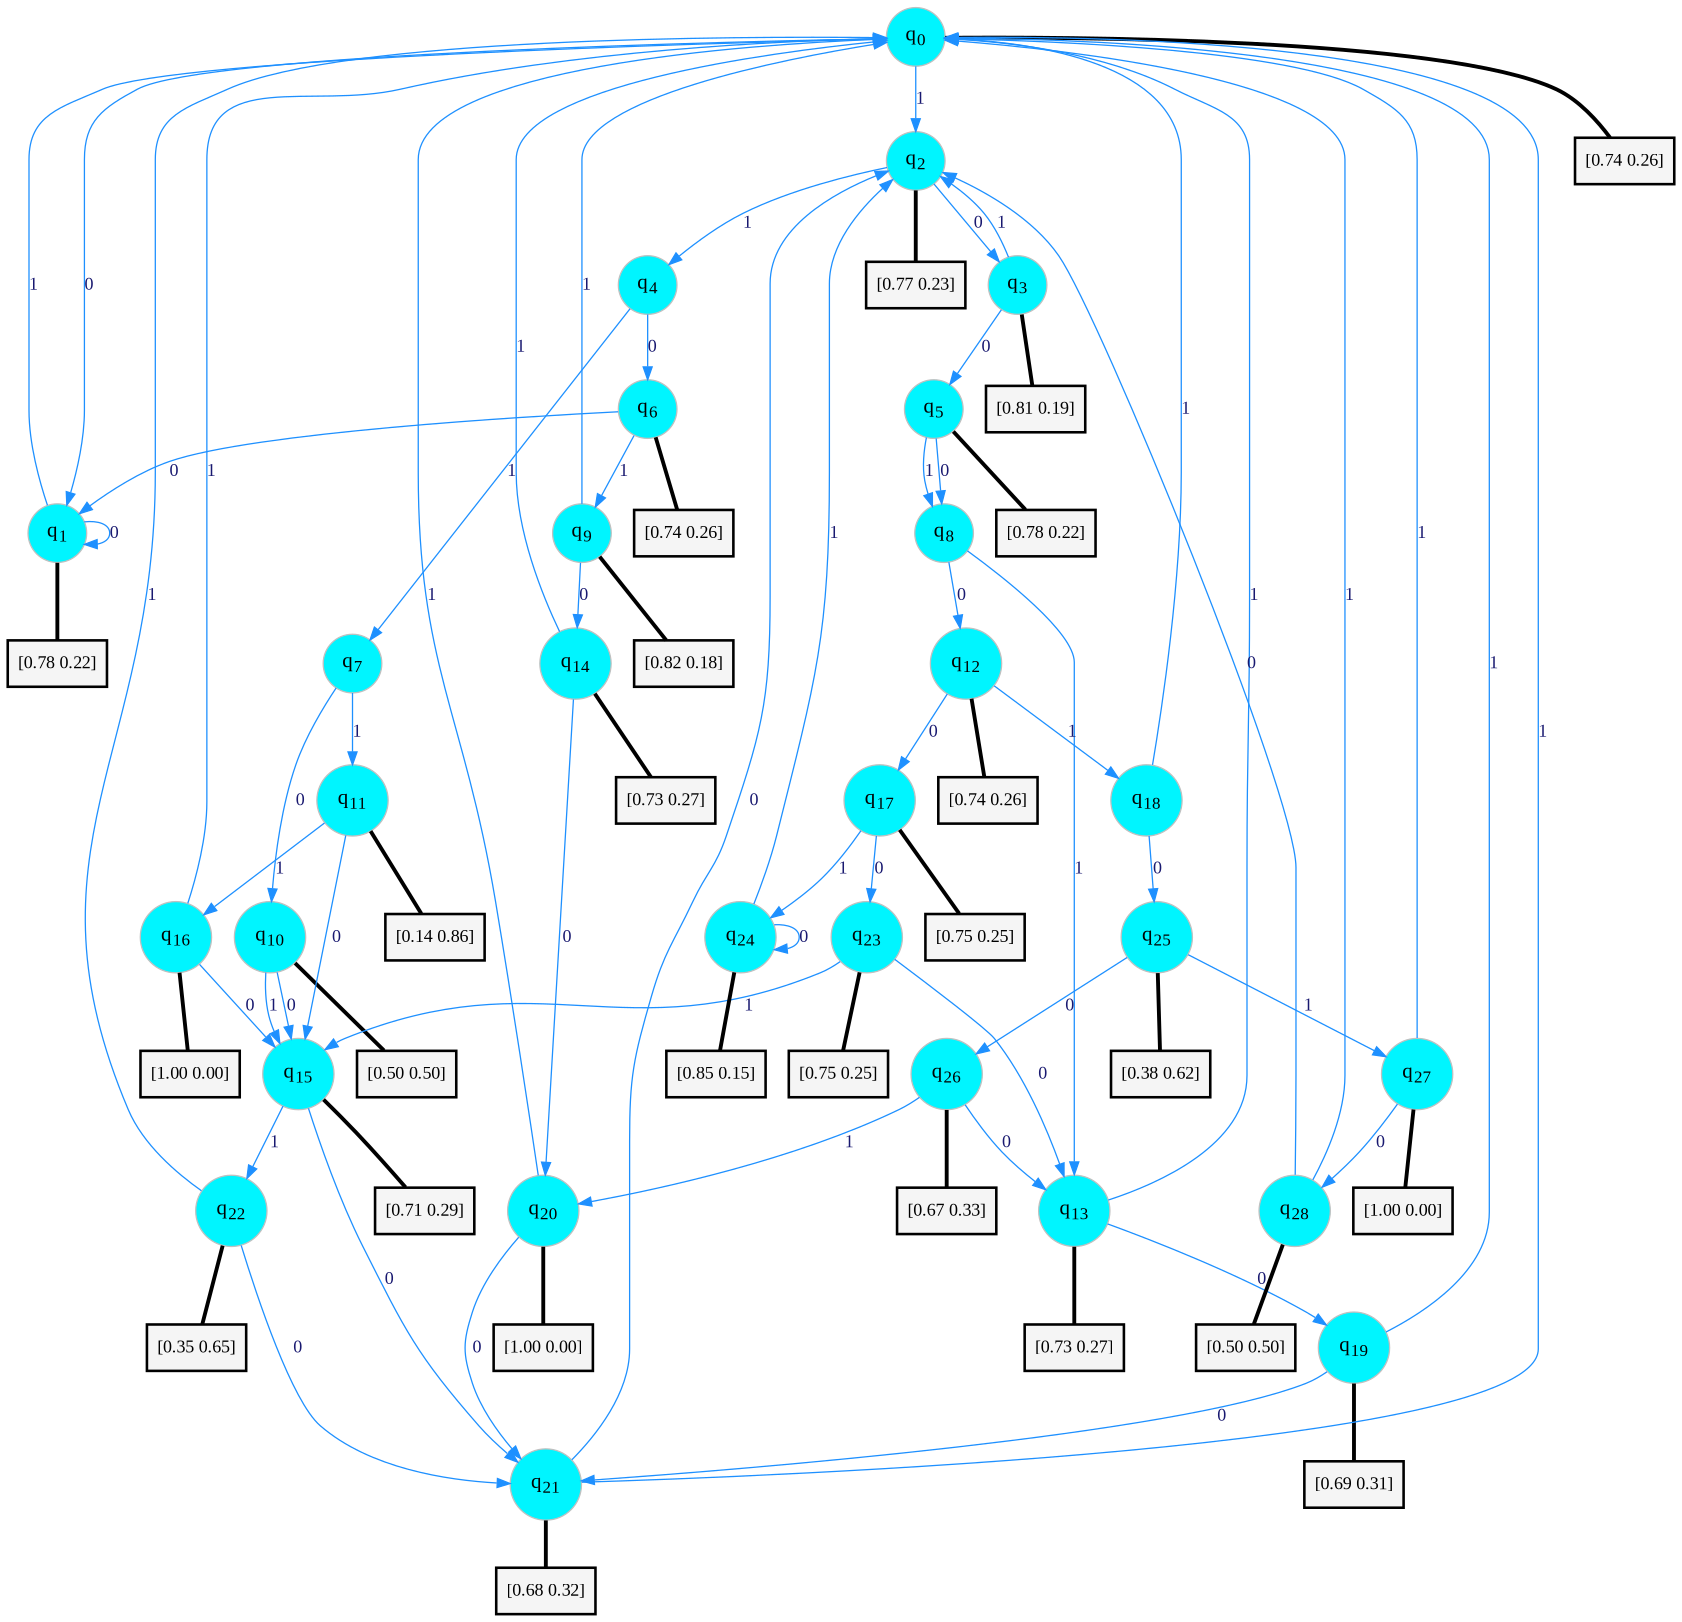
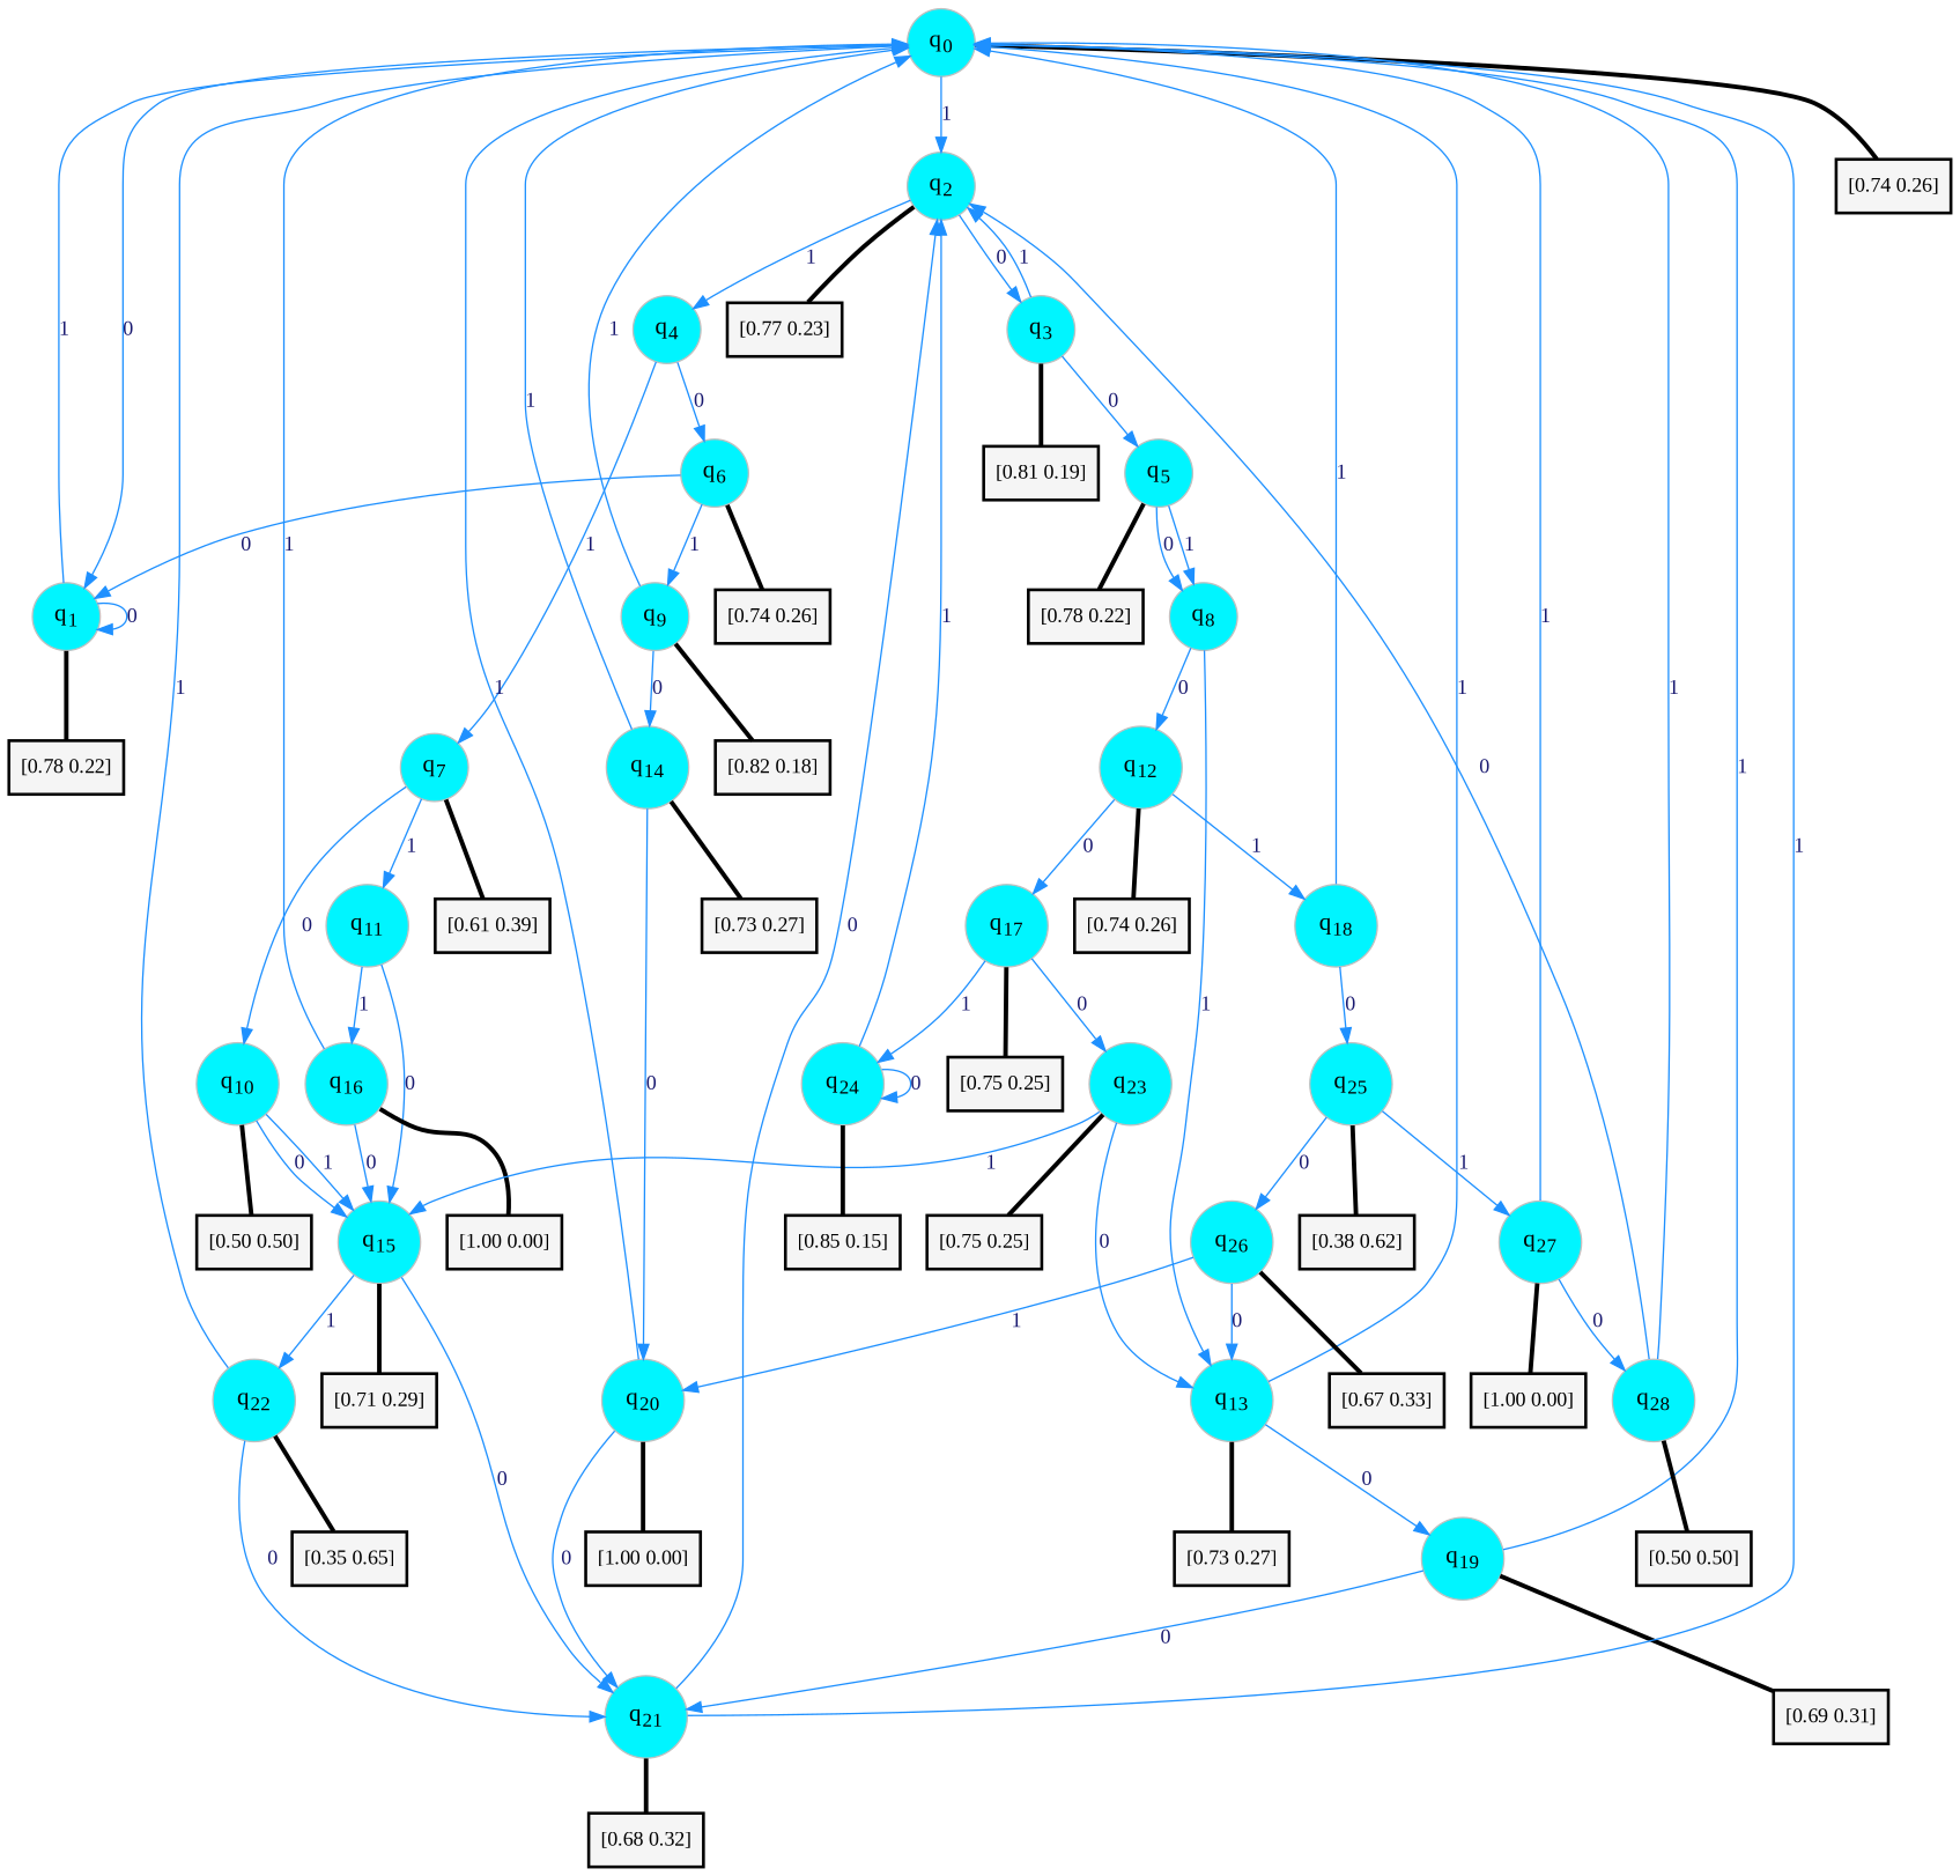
  digraph {
    fontname="Liberation Serif"
    rankdir=TD
    node [color=gray fillcolor=turquoise1 fontcolor=black fontname="Liberation Serif" fontsize=16 fontweight=bold shape=circle style=filled]
    edge [arrowsize=1 color=dodgerblue1 fontcolor=midnightblue fontname="Liberation Serif" fontweight=bold penwidth=1 style=solid weight=20]
    n1 [label=<q<SUB>0</SUB>>]
    n2 [label=<q<SUB>1</SUB>>]
    n3 [label=<q<SUB>2</SUB>>]
    n4 [color=black fillcolor=whitesmoke fontsize=14 label="[0.74 0.26]" penwidth=2 shape=box]
    n5 [color=black fillcolor=whitesmoke fontsize=14 label="[0.78 0.22]" penwidth=2 shape=box]
    n6 [label=<q<SUB>3</SUB>>]
    n7 [label=<q<SUB>4</SUB>>]
    n8 [color=black fillcolor=whitesmoke fontsize=14 label="[0.77 0.23]" penwidth=2 shape=box]
    n9 [label=<q<SUB>5</SUB>>]
    n10 [color=black fillcolor=whitesmoke fontsize=14 label="[0.81 0.19]" penwidth=2 shape=box]
    n11 [label=<q<SUB>6</SUB>>]
    n12 [label=<q<SUB>7</SUB>>]
    n13 [label=<q<SUB>8</SUB>>]
    n14 [color=black fillcolor=whitesmoke fontsize=14 label="[0.78 0.22]" penwidth=2 shape=box]
    n15 [label=<q<SUB>9</SUB>>]
    n16 [color=black fillcolor=whitesmoke fontsize=14 label="[0.74 0.26]" penwidth=2 shape=box]
    n17 [label=<q<SUB>10</SUB>>]
    n18 [label=<q<SUB>11</SUB>>]
+   n19 [color=black fillcolor=whitesmoke fontsize=14 label="[0.61 0.39]" penwidth=2 shape=box]
    n20 [label=<q<SUB>12</SUB>>]
    n21 [label=<q<SUB>13</SUB>>]
    n22 [label=<q<SUB>14</SUB>>]
    n23 [color=black fillcolor=whitesmoke fontsize=14 label="[0.82 0.18]" penwidth=2 shape=box]
    n24 [label=<q<SUB>15</SUB>>]
    n25 [color=black fillcolor=whitesmoke fontsize=14 label="[0.50 0.50]" penwidth=2 shape=box]
    n26 [label=<q<SUB>16</SUB>>]
-   n27 [color=black fillcolor=whitesmoke fontsize=14 label="[0.14 0.86]" penwidth=2 shape=box]
    n28 [label=<q<SUB>17</SUB>>]
    n29 [label=<q<SUB>18</SUB>>]
    n30 [color=black fillcolor=whitesmoke fontsize=14 label="[0.74 0.26]" penwidth=2 shape=box]
    n31 [label=<q<SUB>19</SUB>>]
    n32 [color=black fillcolor=whitesmoke fontsize=14 label="[0.73 0.27]" penwidth=2 shape=box]
    n33 [label=<q<SUB>20</SUB>>]
    n34 [color=black fillcolor=whitesmoke fontsize=14 label="[0.73 0.27]" penwidth=2 shape=box]
    n35 [label=<q<SUB>21</SUB>>]
    n36 [label=<q<SUB>22</SUB>>]
    n37 [color=black fillcolor=whitesmoke fontsize=14 label="[0.71 0.29]" penwidth=2 shape=box]
    n38 [color=black fillcolor=whitesmoke fontsize=14 label="[1.00 0.00]" penwidth=2 shape=box]
    n39 [label=<q<SUB>23</SUB>>]
    n40 [label=<q<SUB>24</SUB>>]
    n41 [color=black fillcolor=whitesmoke fontsize=14 label="[0.75 0.25]" penwidth=2 shape=box]
    n42 [label=<q<SUB>25</SUB>>]
    n43 [color=black fillcolor=whitesmoke fontsize=14 label="[0.69 0.31]" penwidth=2 shape=box]
    n44 [color=black fillcolor=whitesmoke fontsize=14 label="[1.00 0.00]" penwidth=2 shape=box]
    n45 [color=black fillcolor=whitesmoke fontsize=14 label="[0.68 0.32]" penwidth=2 shape=box]
    n46 [color=black fillcolor=whitesmoke fontsize=14 label="[0.35 0.65]" penwidth=2 shape=box]
    n47 [color=black fillcolor=whitesmoke fontsize=14 label="[0.75 0.25]" penwidth=2 shape=box]
    n48 [color=black fillcolor=whitesmoke fontsize=14 label="[0.85 0.15]" penwidth=2 shape=box]
    n49 [label=<q<SUB>26</SUB>>]
    n50 [label=<q<SUB>27</SUB>>]
    n51 [color=black fillcolor=whitesmoke fontsize=14 label="[0.38 0.62]" penwidth=2 shape=box]
    n52 [color=black fillcolor=whitesmoke fontsize=14 label="[0.67 0.33]" penwidth=2 shape=box]
    n53 [label=<q<SUB>28</SUB>>]
    n54 [color=black fillcolor=whitesmoke fontsize=14 label="[1.00 0.00]" penwidth=2 shape=box]
    n55 [color=black fillcolor=whitesmoke fontsize=14 label="[0.50 0.50]" penwidth=2 shape=box]
    n1 -> n2 [label=0]
    n1 -> n3 [label=1]
    n1 -> n4 [arrowhead=none color=black penwidth=3]
    n2 -> n1 [label=1]
    n2 -> n2 [label=0]
    n2 -> n5 [arrowhead=none color=black penwidth=3]
    n3 -> n6 [label=0]
    n3 -> n7 [label=1]
    n3 -> n8 [arrowhead=none color=black penwidth=3]
    n6 -> n3 [label=1]
    n6 -> n9 [label=0]
    n6 -> n10 [arrowhead=none color=black penwidth=3]
    n7 -> n11 [label=0]
    n7 -> n12 [label=1]
    n9 -> n13 [label=0]
    n9 -> n13 [label=1]
    n9 -> n14 [arrowhead=none color=black penwidth=3]
    n11 -> n2 [label=0]
    n11 -> n15 [label=1]
    n11 -> n16 [arrowhead=none color=black penwidth=3]
    n12 -> n17 [label=0]
    n12 -> n18 [label=1]
+   n12 -> n19 [arrowhead=none color=black penwidth=3]
    n13 -> n20 [label=0]
    n13 -> n21 [label=1]
    n15 -> n1 [label=1]
    n15 -> n22 [label=0]
    n15 -> n23 [arrowhead=none color=black penwidth=3]
    n17 -> n24 [label=0]
    n17 -> n24 [label=1]
    n17 -> n25 [arrowhead=none color=black penwidth=3]
    n18 -> n24 [label=0]
    n18 -> n26 [label=1]
-   n18 -> n27 [arrowhead=none color=black penwidth=3]
    n20 -> n28 [label=0]
    n20 -> n29 [label=1]
    n20 -> n30 [arrowhead=none color=black penwidth=3]
    n21 -> n1 [label=1]
    n21 -> n31 [label=0]
    n21 -> n32 [arrowhead=none color=black penwidth=3]
    n22 -> n1 [label=1]
    n22 -> n33 [label=0]
    n22 -> n34 [arrowhead=none color=black penwidth=3]
    n24 -> n35 [label=0]
    n24 -> n36 [label=1]
    n24 -> n37 [arrowhead=none color=black penwidth=3]
    n26 -> n1 [label=1]
    n26 -> n24 [label=0]
    n26 -> n38 [arrowhead=none color=black penwidth=3]
    n28 -> n39 [label=0]
    n28 -> n40 [label=1]
    n28 -> n41 [arrowhead=none color=black penwidth=3]
    n29 -> n1 [label=1]
    n29 -> n42 [label=0]
    n31 -> n1 [label=1]
    n31 -> n35 [label=0]
    n31 -> n43 [arrowhead=none color=black penwidth=3]
    n33 -> n1 [label=1]
    n33 -> n35 [label=0]
    n33 -> n44 [arrowhead=none color=black penwidth=3]
    n35 -> n1 [label=1]
    n35 -> n3 [label=0]
    n35 -> n45 [arrowhead=none color=black penwidth=3]
    n36 -> n1 [label=1]
    n36 -> n35 [label=0]
    n36 -> n46 [arrowhead=none color=black penwidth=3]
    n39 -> n21 [label=0]
    n39 -> n24 [label=1]
    n39 -> n47 [arrowhead=none color=black penwidth=3]
    n40 -> n3 [label=1]
    n40 -> n40 [label=0]
    n40 -> n48 [arrowhead=none color=black penwidth=3]
    n42 -> n49 [label=0]
    n42 -> n50 [label=1]
    n42 -> n51 [arrowhead=none color=black penwidth=3]
    n49 -> n21 [label=0]
    n49 -> n33 [label=1]
    n49 -> n52 [arrowhead=none color=black penwidth=3]
    n50 -> n1 [label=1]
    n50 -> n53 [label=0]
    n50 -> n54 [arrowhead=none color=black penwidth=3]
    n53 -> n1 [label=1]
    n53 -> n3 [label=0]
    n53 -> n55 [arrowhead=none color=black penwidth=3]
  }
